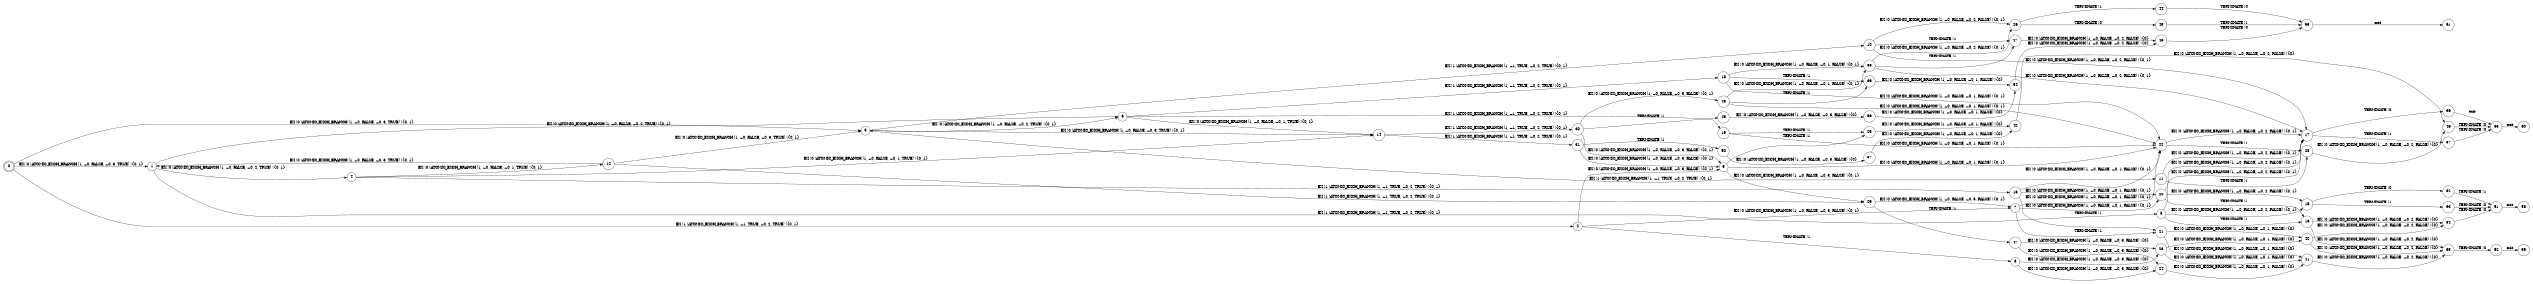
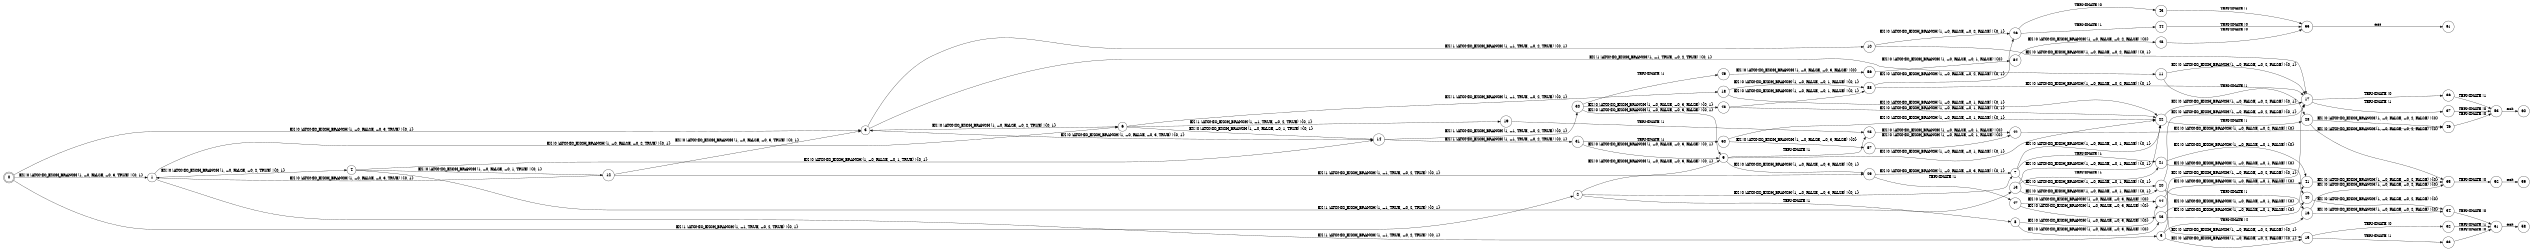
  digraph {
    rankdir=LR
    node [shape=circle]
    0 [peripheries=2]
    1
    2
    3
    4
    5
    6
    7
    8
    9
    10
    11
    12
    13
    14
    15
    16
    17
    18
    19
    20
    21
    22
    23
    24
    25
    29
    26
-   27
    28
    30
    31
    32
    33
    34
    35
    36
    37
    n39 [label=88]
-   39
    40
    41
    42
    43
    44
    45
    46
    47
    48
    49
    50
    51
    52
    53
    54
    55
    56
    57
    58
    59
    60
    61
    0 -> 1 [label="EX !0 !ATOMIC_EXCH_BRANCH (1, +0, FALSE, +0, 3, TRUE) !{0, 1}"]
    0 -> 2 [label="EX !1 !ATOMIC_EXCH_BRANCH (1, +1, TRUE, +0, 2, TRUE) !{0, 1}"]
    0 -> 3 [label="EX !0 !ATOMIC_EXCH_BRANCH (1, +0, FALSE, +0, 3, TRUE) !{0, 1}"]
    1 -> 4 [label="EX !0 !ATOMIC_EXCH_BRANCH (1, +0, FALSE, +0, 2, TRUE) !{0, 1}"]
    1 -> 5 [label="EX !1 !ATOMIC_EXCH_BRANCH (1, +1, TRUE, +0, 2, TRUE) !{0, 1}"]
    1 -> 6 [label="EX !0 !ATOMIC_EXCH_BRANCH (1, +0, FALSE, +0, 2, TRUE) !{0, 1}"]
    2 -> 7 [label="EX !0 !ATOMIC_EXCH_BRANCH (1, +0, FALSE, +0, 3, FALSE) !{0, 1}"]
    2 -> 8 [label="TERMINATE !1"]
    2 -> 9 [label="EX !0 !ATOMIC_EXCH_BRANCH (1, +0, FALSE, +0, 3, FALSE) !{0, 1}"]
    3 -> 6 [label="EX !0 !ATOMIC_EXCH_BRANCH (1, +0, FALSE, +0, 2, TRUE) !{0, 1}"]
    3 -> 10 [label="EX !1 !ATOMIC_EXCH_BRANCH (1, +1, TRUE, +0, 2, TRUE) !{0, 1}"]
    3 -> 11 [label="EX !1 !ATOMIC_EXCH_BRANCH (1, +1, TRUE, +0, 2, TRUE) !{0, 1}"]
    4 -> 12 [label="EX !0 !ATOMIC_EXCH_BRANCH (1, +0, FALSE, +0, 1, TRUE) !{0, 1}"]
    4 -> 13 [label="EX !1 !ATOMIC_EXCH_BRANCH (1, +1, TRUE, +0, 2, TRUE) !{0, 1}"]
    4 -> 14 [label="EX !0 !ATOMIC_EXCH_BRANCH (1, +0, FALSE, +0, 1, TRUE) !{0, 1}"]
    5 -> 15 [label="EX !0 !ATOMIC_EXCH_BRANCH (1, +0, FALSE, +0, 2, FALSE) !{0, 1}"]
-   5 -> 16 [label="TERMINATE !1"]
+   5 -> 16 [label="TERMINATE !4"]
    5 -> 17 [label="EX !0 !ATOMIC_EXCH_BRANCH (1, +0, FALSE, +0, 2, FALSE) !{0, 1}"]
    6 -> 14 [label="EX !0 !ATOMIC_EXCH_BRANCH (1, +0, FALSE, +0, 1, TRUE) !{0, 1}"]
    6 -> 18 [label="EX !1 !ATOMIC_EXCH_BRANCH (1, +1, TRUE, +0, 2, TRUE) !{0, 1}"]
    6 -> 19 [label="EX !1 !ATOMIC_EXCH_BRANCH (1, +1, TRUE, +0, 2, TRUE) !{0, 1}"]
    7 -> 20 [label="EX !0 !ATOMIC_EXCH_BRANCH (1, +0, FALSE, +0, 1, FALSE) !{0, 1}"]
    7 -> 21 [label="TERMINATE !1"]
    7 -> 22 [label="EX !0 !ATOMIC_EXCH_BRANCH (1, +0, FALSE, +0, 1, FALSE) !{0, 1}"]
    8 -> 23 [label="EX !0 !ATOMIC_EXCH_BRANCH (1, +0, FALSE, +0, 3, FALSE) !{0}"]
    8 -> 24 [label="EX !0 !ATOMIC_EXCH_BRANCH (1, +0, FALSE, +0, 3, FALSE) !{0}"]
    9 -> 22 [label="EX !0 !ATOMIC_EXCH_BRANCH (1, +0, FALSE, +0, 1, FALSE) !{0, 1}"]
    9 -> 25 [label="TERMINATE !1"]
    9 -> 29 [label="EX !0 !ATOMIC_EXCH_BRANCH (1, +0, FALSE, +0, 3, FALSE) !{0, 1}"]
    10 -> 17 [label="EX !0 !ATOMIC_EXCH_BRANCH (1, +0, FALSE, +0, 2, FALSE) !{0, 1}"]
    10 -> 26 [label="EX !0 !ATOMIC_EXCH_BRANCH (1, +0, FALSE, +0, 2, FALSE) !{0, 1}"]
-   10 -> 27 [label="TERMINATE !1"]
    11 -> 17 [label="EX !0 !ATOMIC_EXCH_BRANCH (1, +0, FALSE, +0, 2, FALSE) !{0, 1}"]
    11 -> 28 [label="TERMINATE !1"]
    12 -> 1 [label="EX !0 !ATOMIC_EXCH_BRANCH (1, +0, FALSE, +0, 3, TRUE) !{0, 1}"]
    12 -> 3 [label="EX !0 !ATOMIC_EXCH_BRANCH (1, +0, FALSE, +0, 3, TRUE) !{0, 1}"]
    12 -> 29 [label="EX !1 !ATOMIC_EXCH_BRANCH (1, +1, TRUE, +0, 2, TRUE) !{0, 1}"]
    13 -> 20 [label="EX !0 !ATOMIC_EXCH_BRANCH (1, +0, FALSE, +0, 1, FALSE) !{0, 1}"]
    13 -> 21 [label="TERMINATE !1"]
    13 -> 22 [label="EX !0 !ATOMIC_EXCH_BRANCH (1, +0, FALSE, +0, 1, FALSE) !{0, 1}"]
    14 -> 3 [label="EX !0 !ATOMIC_EXCH_BRANCH (1, +0, FALSE, +0, 3, TRUE) !{0, 1}"]
    14 -> 30 [label="EX !1 !ATOMIC_EXCH_BRANCH (1, +1, TRUE, +0, 2, TRUE) !{0, 1}"]
    14 -> 31 [label="EX !1 !ATOMIC_EXCH_BRANCH (1, +1, TRUE, +0, 2, TRUE) !{0, 1}"]
    15 -> 32 [label="TERMINATE !0"]
    15 -> 33 [label="TERMINATE !1"]
    16 -> 34 [label="EX !0 !ATOMIC_EXCH_BRANCH (1, +0, FALSE, +0, 2, FALSE) !{0}"]
    16 -> 35 [label="EX !0 !ATOMIC_EXCH_BRANCH (1, +0, FALSE, +0, 2, FALSE) !{0}"]
    17 -> 36 [label="TERMINATE !0"]
    17 -> 37 [label="TERMINATE !1"]
    18 -> 22 [label="EX !0 !ATOMIC_EXCH_BRANCH (1, +0, FALSE, +0, 1, FALSE) !{0, 1}"]
    18 -> n39 [label="EX !0 !ATOMIC_EXCH_BRANCH (1, +0, FALSE, +0, 1, FALSE) !{0, 1}"]
-   18 -> 39 [label="TERMINATE !1"]
-   19 -> 22 [label="EX !0 !ATOMIC_EXCH_BRANCH (1, +0, FALSE, +0, 1, FALSE) !{0, 1}"]
+   50 -> 22 [label="EX !0 !ATOMIC_EXCH_BRANCH (1, +0, FALSE, +0, 1, FALSE) !{0, 1}"]
    19 -> 25 [label="TERMINATE !1"]
    20 -> 15 [label="EX !0 !ATOMIC_EXCH_BRANCH (1, +0, FALSE, +0, 2, FALSE) !{0, 1}"]
    20 -> 16 [label="TERMINATE !1"]
    20 -> 17 [label="EX !0 !ATOMIC_EXCH_BRANCH (1, +0, FALSE, +0, 2, FALSE) !{0, 1}"]
    21 -> 40 [label="EX !0 !ATOMIC_EXCH_BRANCH (1, +0, FALSE, +0, 1, FALSE) !{0}"]
    21 -> 41 [label="EX !0 !ATOMIC_EXCH_BRANCH (1, +0, FALSE, +0, 1, FALSE) !{0}"]
    22 -> 17 [label="EX !0 !ATOMIC_EXCH_BRANCH (1, +0, FALSE, +0, 2, FALSE) !{0, 1}"]
    22 -> 28 [label="TERMINATE !1"]
    23 -> 40 [label="EX !0 !ATOMIC_EXCH_BRANCH (1, +0, FALSE, +0, 1, FALSE) !{0}"]
    23 -> 41 [label="EX !0 !ATOMIC_EXCH_BRANCH (1, +0, FALSE, +0, 1, FALSE) !{0}"]
    24 -> 41 [label="EX !0 !ATOMIC_EXCH_BRANCH (1, +0, FALSE, +0, 1, FALSE) !{0}"]
    25 -> 42 [label="EX !0 !ATOMIC_EXCH_BRANCH (1, +0, FALSE, +0, 1, FALSE) !{0}"]
    29 -> 7 [label="EX !0 !ATOMIC_EXCH_BRANCH (1, +0, FALSE, +0, 3, FALSE) !{0, 1}"]
    29 -> 47 [label="TERMINATE !1"]
    26 -> 43 [label="TERMINATE !0"]
    26 -> 44 [label="TERMINATE !1"]
-   27 -> 45 [label="EX !0 !ATOMIC_EXCH_BRANCH (1, +0, FALSE, +0, 2, FALSE) !{0}"]
    28 -> 46 [label="EX !0 !ATOMIC_EXCH_BRANCH (1, +0, FALSE, +0, 2, FALSE) !{0}"]
    30 -> 9 [label="EX !0 !ATOMIC_EXCH_BRANCH (1, +0, FALSE, +0, 3, FALSE) !{0, 1}"]
    30 -> 48 [label="EX !0 !ATOMIC_EXCH_BRANCH (1, +0, FALSE, +0, 3, FALSE) !{0, 1}"]
    30 -> 49 [label="TERMINATE !1"]
    31 -> 9 [label="EX !0 !ATOMIC_EXCH_BRANCH (1, +0, FALSE, +0, 3, FALSE) !{0, 1}"]
    31 -> 50 [label="TERMINATE !1"]
    32 -> 51 [label="TERMINATE !1"]
    33 -> 51 [label="TERMINATE !0"]
    34 -> 51 [label="TERMINATE !0"]
    35 -> 52 [label="TERMINATE !0"]
-   36 -> 53 [label=exit]
+   36 -> 53 [label="TERMINATE !1"]
    37 -> 53 [label="TERMINATE !0"]
    n39 -> 17 [label="EX !0 !ATOMIC_EXCH_BRANCH (1, +0, FALSE, +0, 2, FALSE) !{0, 1}"]
    n39 -> 26 [label="EX !0 !ATOMIC_EXCH_BRANCH (1, +0, FALSE, +0, 2, FALSE) !{0, 1}"]
-   n39 -> 27 [label="TERMINATE !1"]
-   39 -> 54 [label="EX !0 !ATOMIC_EXCH_BRANCH (1, +0, FALSE, +0, 1, FALSE) !{0}"]
    40 -> 34 [label="EX !0 !ATOMIC_EXCH_BRANCH (1, +0, FALSE, +0, 2, FALSE) !{0}"]
-   40 -> 35 [label="EX !0 !ATOMIC_EXCH_BRANCH (1, +0, FALSE, +0, 2, FALSE) !{0}"]
+   28 -> 35 [label="EX !0 !ATOMIC_EXCH_BRANCH (1, +0, FALSE, +0, 2, FALSE) !{0}"]
    41 -> 35 [label="EX !0 !ATOMIC_EXCH_BRANCH (1, +0, FALSE, +0, 2, FALSE) !{0}"]
    42 -> 46 [label="EX !0 !ATOMIC_EXCH_BRANCH (1, +0, FALSE, +0, 2, FALSE) !{0}"]
    43 -> 55 [label="TERMINATE !1"]
    44 -> 55 [label="TERMINATE !0"]
    45 -> 55 [label="TERMINATE !0"]
    46 -> 53 [label="TERMINATE !0"]
    47 -> 23 [label="EX !0 !ATOMIC_EXCH_BRANCH (1, +0, FALSE, +0, 3, FALSE) !{0}"]
    47 -> 24 [label="EX !0 !ATOMIC_EXCH_BRANCH (1, +0, FALSE, +0, 3, FALSE) !{0}"]
    48 -> 22 [label="EX !0 !ATOMIC_EXCH_BRANCH (1, +0, FALSE, +0, 1, FALSE) !{0, 1}"]
    48 -> n39 [label="EX !0 !ATOMIC_EXCH_BRANCH (1, +0, FALSE, +0, 1, FALSE) !{0, 1}"]
-   48 -> 39 [label="TERMINATE !1"]
    49 -> 56 [label="EX !0 !ATOMIC_EXCH_BRANCH (1, +0, FALSE, +0, 3, FALSE) !{0}"]
    50 -> 57 [label="EX !0 !ATOMIC_EXCH_BRANCH (1, +0, FALSE, +0, 3, FALSE) !{0}"]
    51 -> 58 [label=exit]
    52 -> 59 [label=exit]
    53 -> 60 [label=exit]
    54 -> 45 [label="EX !0 !ATOMIC_EXCH_BRANCH (1, +0, FALSE, +0, 2, FALSE) !{0}"]
    55 -> 61 [label=exit]
    56 -> 54 [label="EX !0 !ATOMIC_EXCH_BRANCH (1, +0, FALSE, +0, 1, FALSE) !{0}"]
    57 -> 42 [label="EX !0 !ATOMIC_EXCH_BRANCH (1, +0, FALSE, +0, 1, FALSE) !{0}"]
  }
